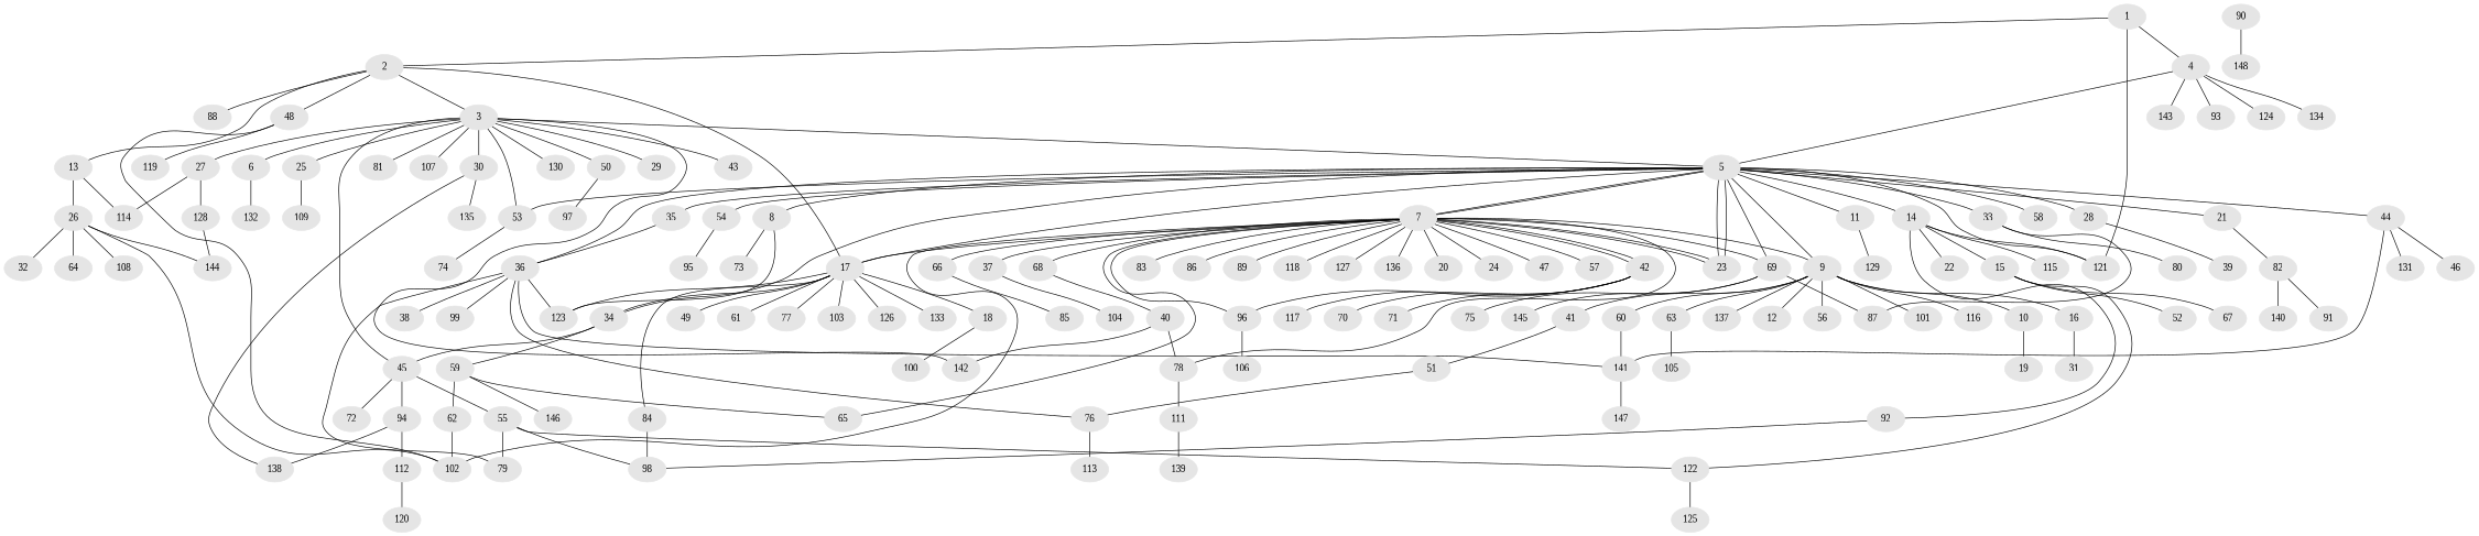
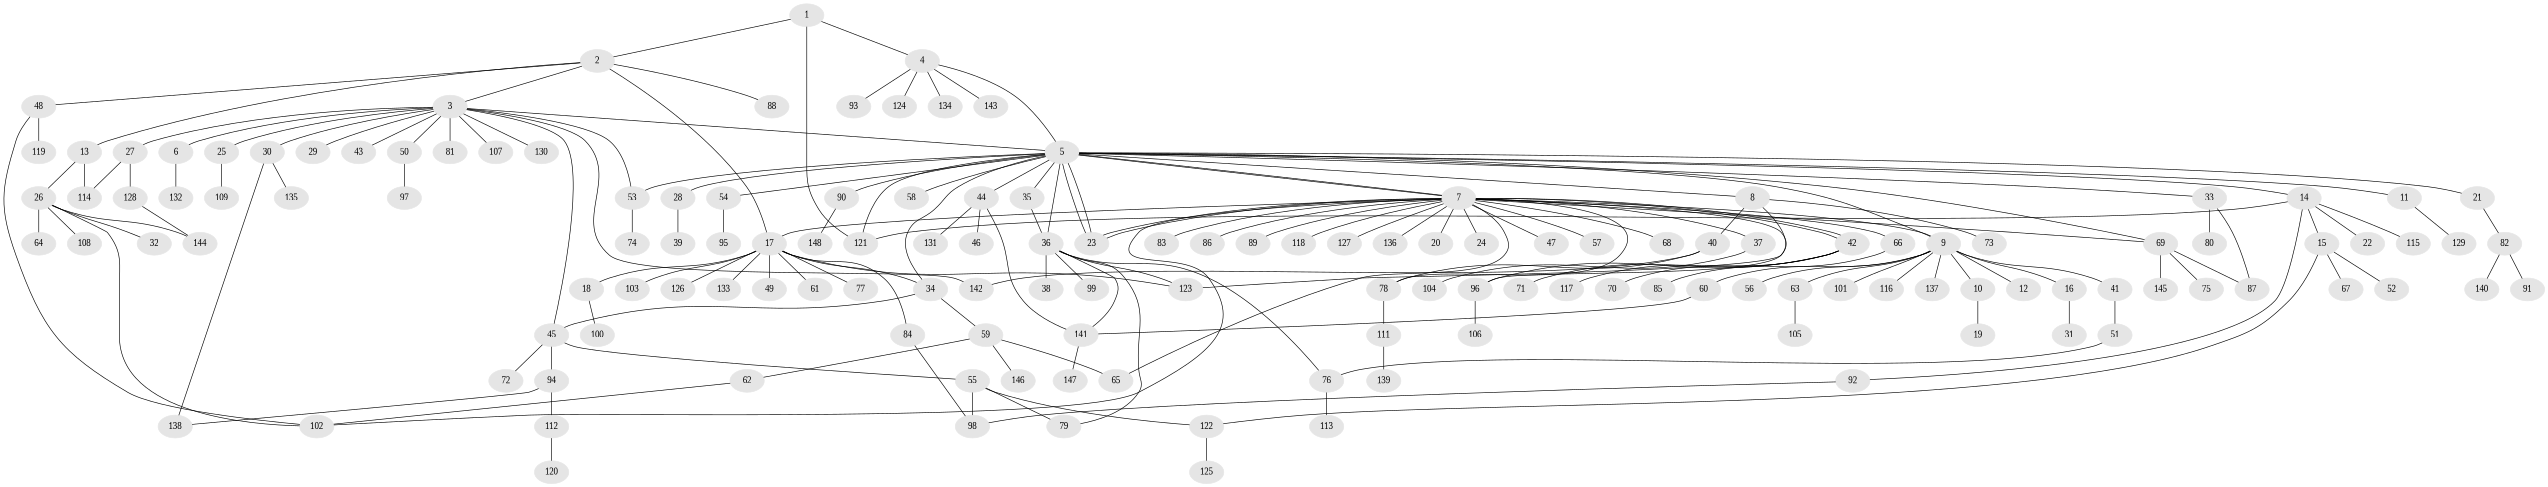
  graph {
    fontname="Liberation Serif"
    node [color=gray90 fontname="Liberation Serif" style=filled]
    edge [fontname="Liberation Serif"]
    1
    2
    4
    121
    3
    13
    17
    48
    88
    5
    93
    124
    134
    143
    6
    25
    27
    29
    30
    43
    45
    50
    53
    81
    107
    130
    142
    26
    114
    34
    123
    18
    49
    61
    77
    84
    103
    126
    133
    102
    119
    7
    8
    9
    11
    14
    21
    23
    28
    33
    35
    36
    44
    54
    58
    69
    90
    132
    109
    128
    135
    138
    55
    72
    94
    97
    74
    20
    24
    37
    42
    47
    57
    65
    66
    68
    78
    83
    86
    89
    96
    118
    127
    136
    40
    73
    10
    12
    16
    41
    56
    60
    63
    101
    116
    137
    129
    15
    22
    92
    115
    82
    39
    80
    87
    59
    38
    76
    79
    99
    141
    46
    131
    95
    75
    145
    148
    104
    70
    71
    117
    85
    111
    106
    19
    31
    51
    105
    32
    64
    108
    144
    52
    67
    122
    98
    125
    100
    91
    140
    62
    146
    113
    147
    112
    139
    120
    1 -- 2
    1 -- 4
    1 -- 121
    2 -- 3
    2 -- 13
    2 -- 17
    2 -- 48
    2 -- 88
    4 -- 5
    4 -- 93
    4 -- 124
    4 -- 134
    4 -- 143
    3 -- 5
    3 -- 6
    3 -- 25
    3 -- 27
    3 -- 29
    3 -- 30
    3 -- 43
    3 -- 45
    3 -- 50
    3 -- 53
    3 -- 81
    3 -- 107
    3 -- 130
    3 -- 142
    13 -- 26
    13 -- 114
    17 -- 34
    17 -- 123
    17 -- 18
    17 -- 49
    17 -- 61
    17 -- 77
    17 -- 84
    17 -- 103
    17 -- 126
    17 -- 133
    48 -- 102
    48 -- 119
    5 -- 121
    5 -- 53
    5 -- 34
    5 -- 7
    5 -- 7
    5 -- 8
    5 -- 9
    5 -- 11
    5 -- 14
    5 -- 21
    5 -- 23
    5 -- 23
    5 -- 28
    5 -- 33
    5 -- 35
    5 -- 36
    5 -- 44
    5 -- 54
    5 -- 58
    5 -- 69
-   5 -- 17
+   5 -- 90
    6 -- 132
    25 -- 109
    27 -- 114
    27 -- 128
    30 -- 135
    30 -- 138
    45 -- 55
    45 -- 72
    45 -- 94
    50 -- 97
    53 -- 74
    26 -- 102
    26 -- 32
    26 -- 64
    26 -- 108
    26 -- 144
    34 -- 45
    34 -- 59
    18 -- 100
    84 -- 98
    7 -- 17
    7 -- 102
    7 -- 9
    7 -- 23
    7 -- 23
    7 -- 69
    7 -- 20
    7 -- 24
    7 -- 37
    7 -- 42
    7 -- 42
    7 -- 47
    7 -- 57
    7 -- 65
    7 -- 66
    7 -- 68
    7 -- 78
    7 -- 83
    7 -- 86
    7 -- 89
    7 -- 96
    7 -- 118
    7 -- 127
    7 -- 136
    8 -- 123
-   68 -- 40
+   8 -- 40
    8 -- 73
    9 -- 10
    9 -- 12
    9 -- 16
    9 -- 41
    9 -- 56
    9 -- 60
    9 -- 63
    9 -- 101
    9 -- 116
    9 -- 137
    11 -- 129
    14 -- 121
    14 -- 15
    14 -- 22
    14 -- 92
    14 -- 115
    21 -- 82
    28 -- 39
    33 -- 80
    33 -- 87
    35 -- 36
    36 -- 123
    36 -- 38
    36 -- 76
    36 -- 79
    36 -- 99
    36 -- 141
    44 -- 141
    44 -- 46
    44 -- 131
    54 -- 95
    69 -- 87
    69 -- 75
    69 -- 145
    90 -- 148
    128 -- 144
    55 -- 79
    55 -- 122
    55 -- 98
    94 -- 138
    94 -- 112
    37 -- 104
    42 -- 96
    42 -- 70
    42 -- 71
    42 -- 117
    66 -- 85
    78 -- 111
    96 -- 106
    40 -- 142
    40 -- 78
    10 -- 19
    16 -- 31
    41 -- 51
    60 -- 141
    63 -- 105
    15 -- 52
    15 -- 67
    15 -- 122
    92 -- 98
    82 -- 91
    82 -- 140
    59 -- 65
    59 -- 62
    59 -- 146
    76 -- 113
    141 -- 147
    111 -- 139
    51 -- 76
    122 -- 125
    62 -- 102
    112 -- 120
  }
